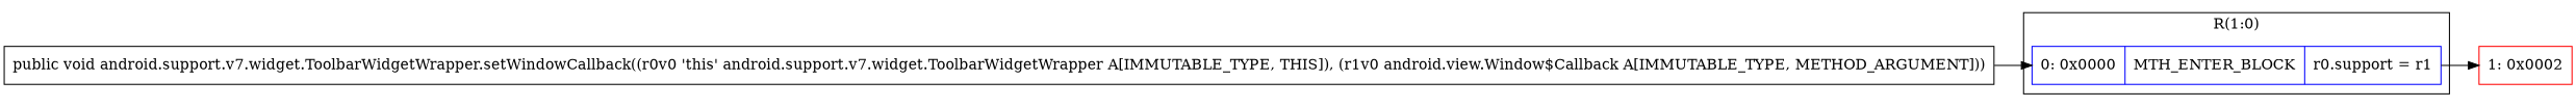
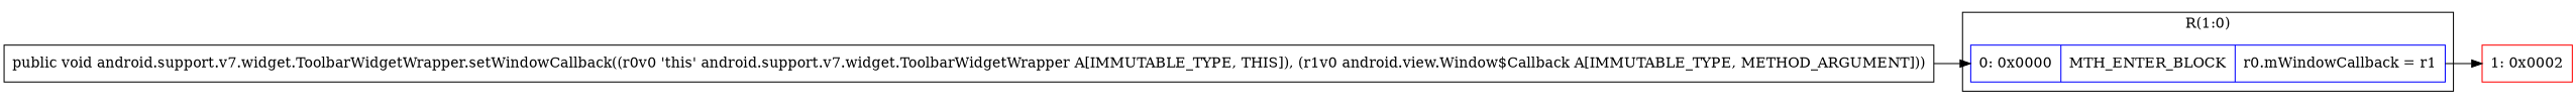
  digraph {
    rankdir=LR
    node [shape=record]
-   n1 [color=blue label="{0\:\ 0x0000|MTH_ENTER_BLOCK\l|r0.support = r1\l}"]
+   n1 [color=blue label="{0\:\ 0x0000|MTH_ENTER_BLOCK\l|r0.mWindowCallback = r1\l}"]
    n2 [color=red label="{1\:\ 0x0002}"]
    n3 [label="{public void android.support.v7.widget.ToolbarWidgetWrapper.setWindowCallback((r0v0 'this' android.support.v7.widget.ToolbarWidgetWrapper A[IMMUTABLE_TYPE, THIS]), (r1v0 android.view.Window$Callback A[IMMUTABLE_TYPE, METHOD_ARGUMENT])) }"]
    subgraph cluster_1 {
      label="R(1:0)"
      n1
    }
    n1 -> n2
    n3 -> n1
  }
